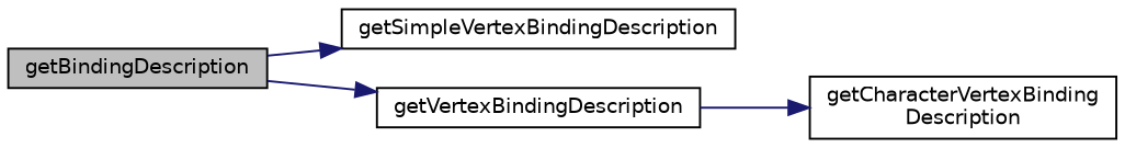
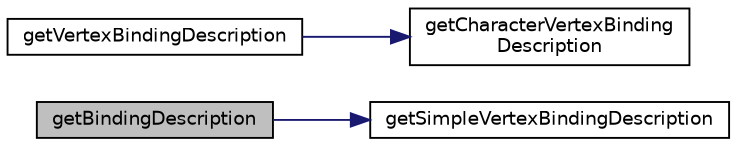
  digraph {
    rankdir=LR
    node [color=black fillcolor=white fontname=Helvetica fontsize=10 shape=record style=filled]
    edge [color=midnightblue fontname=Helvetica fontsize=10 labelfontname=Helvetica labelfontsize=10 style=solid]
    n1 [fillcolor=grey75 fontcolor=black height=0.2 label=getBindingDescription width=0.4]
    n2 [height=0.2 label=getSimpleVertexBindingDescription width=0.4]
    n3 [height=0.2 label=getVertexBindingDescription width=0.4]
    n4 [height=0.2 label="getCharacterVertexBinding\lDescription" width=0.4]
    n1 -> n2
-   n1 -> n3
    n3 -> n4
  }
